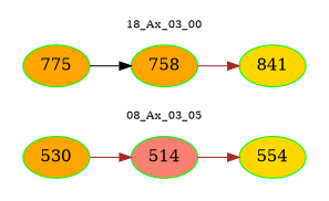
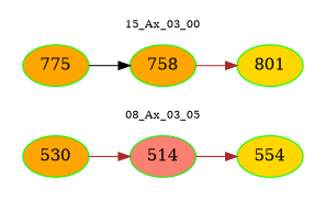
  digraph {
    rankdir=LR
    node [color=green fillcolor=orange style=filled]
    edge [color=brown]
    n1 [label=530]
    n2 [fillcolor=salmon label=514]
    n3 [fillcolor=gold label=554]
    n4 [label=775]
    n5 [label=758]
-   n6 [fillcolor=gold label=841]
+   n6 [fillcolor=gold label=801]
    subgraph cluster_1 {
      color=white
      fontsize=10
      label="08_Ax_03_05"
      n1
      n2
      n3
    }
    subgraph cluster_2 {
      color=white
      fontsize=10
-     label="18_Ax_03_00"
+     label="15_Ax_03_00"
      n4
      n5
      n6
    }
    n1 -> n2
    n2 -> n3
    n4 -> n5 [color=black]
    n5 -> n6
  }
